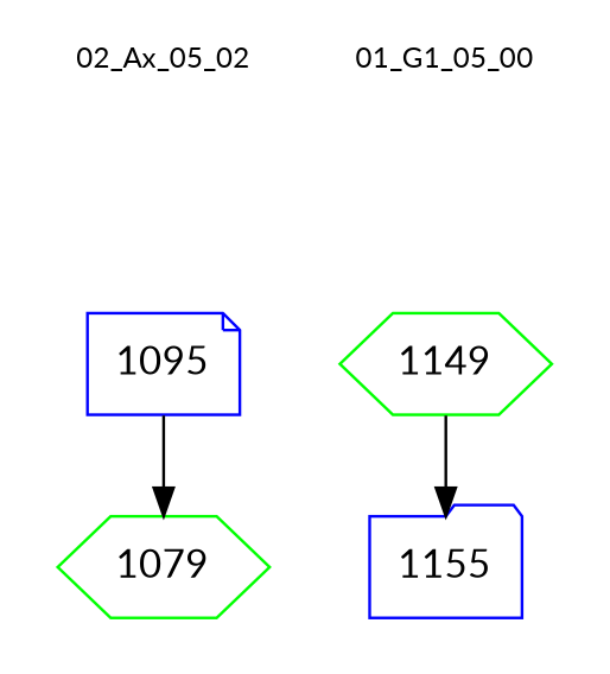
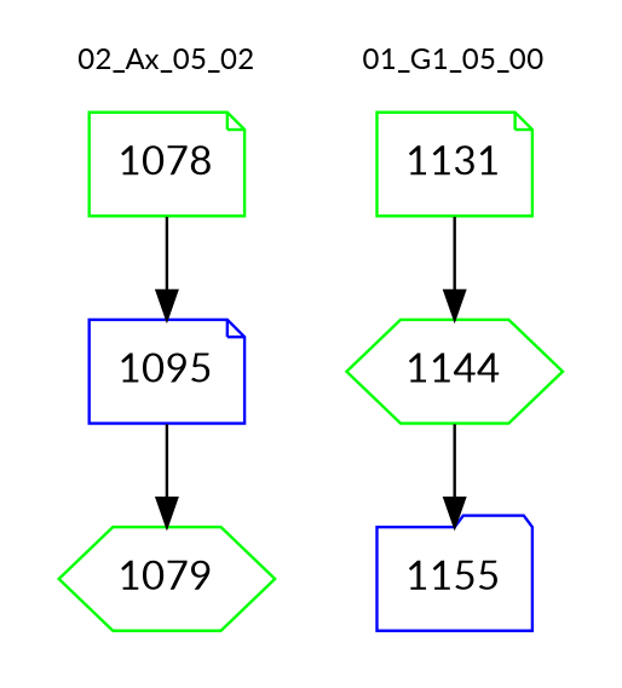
  digraph {
    fontname=Lato
    node [color=green fontname=Lato shape=note]
    edge [color=black fontname=Lato]
+   n1 [label=1078]
    n2 [label=1079 shape=hexagon]
    n3 [color=blue label=1095]
+   n4 [label=1131]
    n5 [color=blue label=1155 shape=folder]
-   n6 [label=1149 shape=hexagon]
+   n6 [label=1144 shape=hexagon]
    subgraph cluster_1 {
      color=white
      fontsize=10
      label="02_Ax_05_02"
+     n1
      n2
      n3
    }
    subgraph cluster_2 {
      color=white
      fontsize=10
      label="01_G1_05_00"
+     n4
      n5
      n6
    }
+   n1 -> n3
    n3 -> n2
+   n4 -> n6
    n6 -> n5
  }
